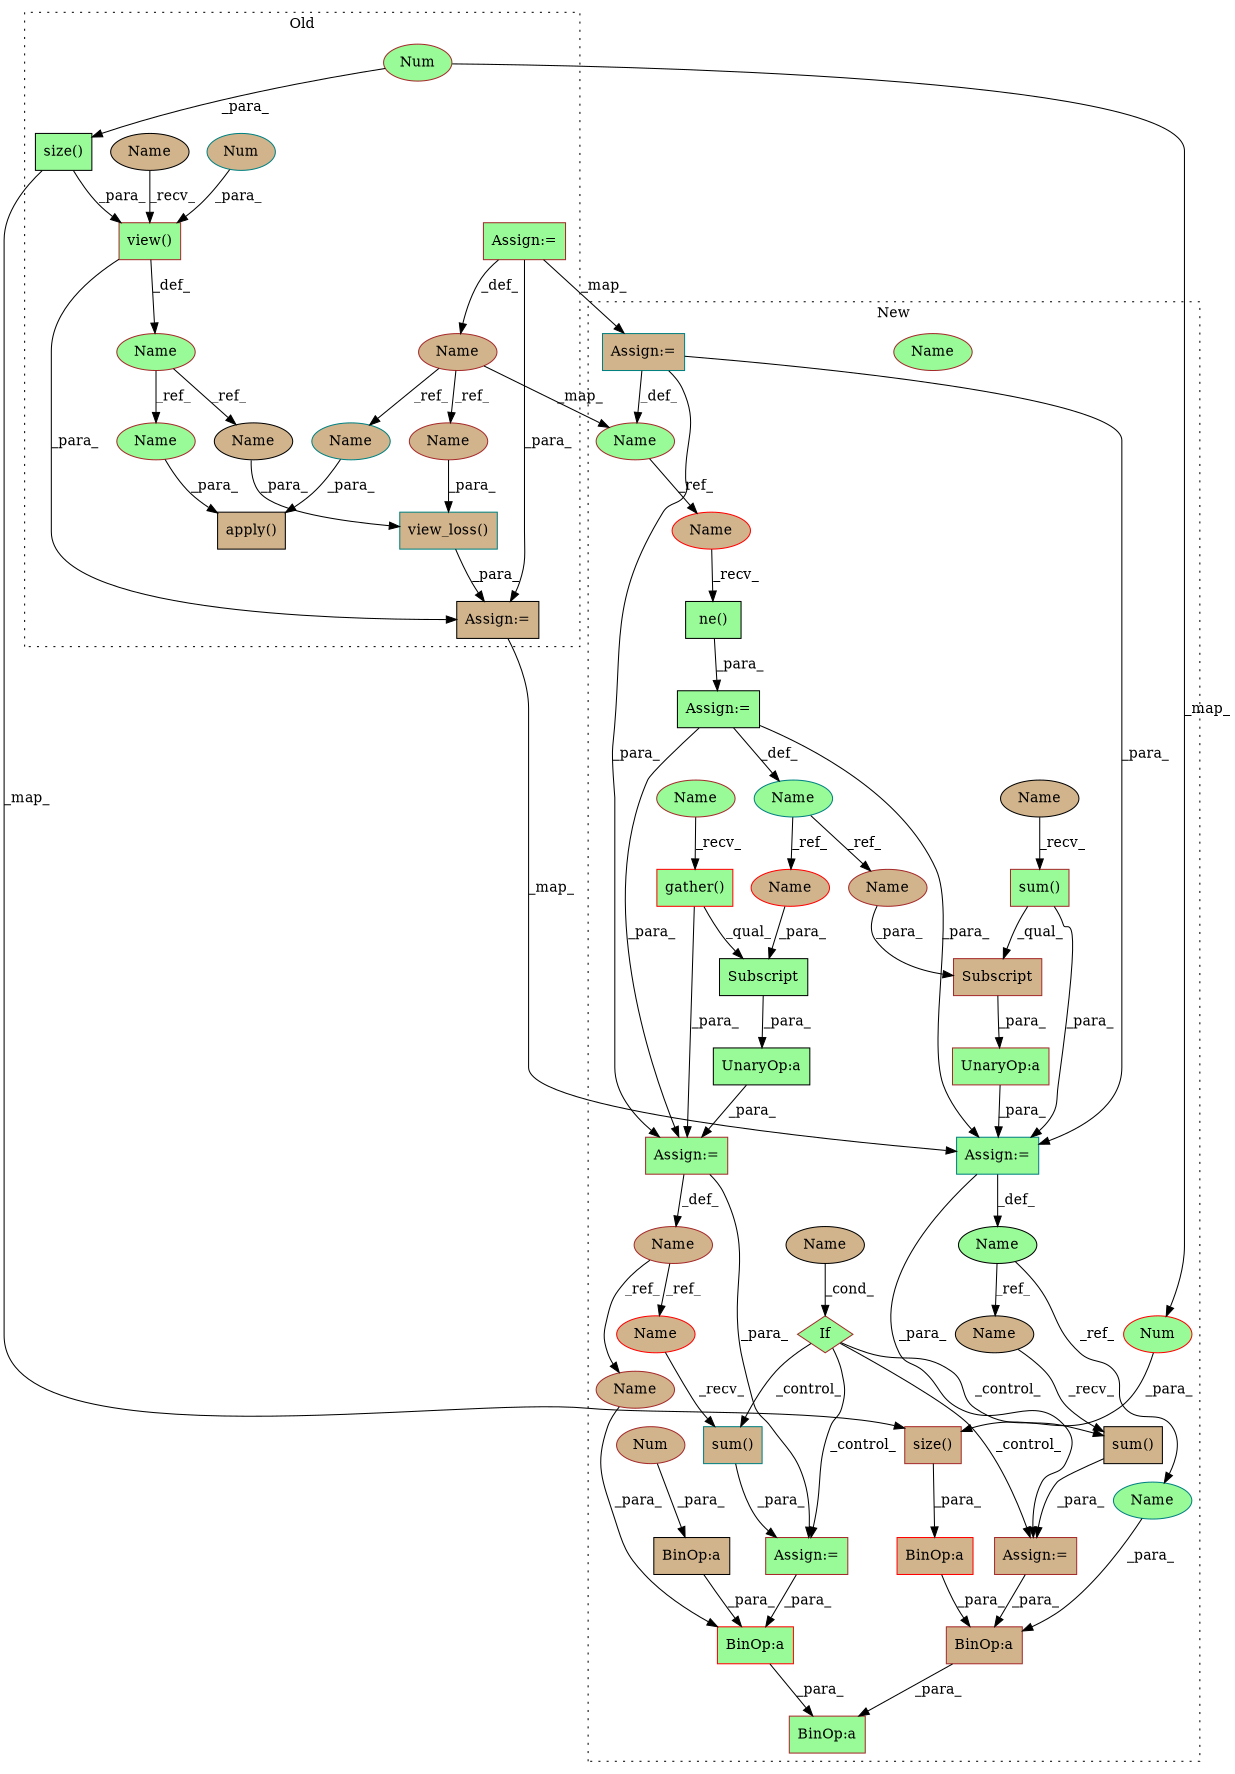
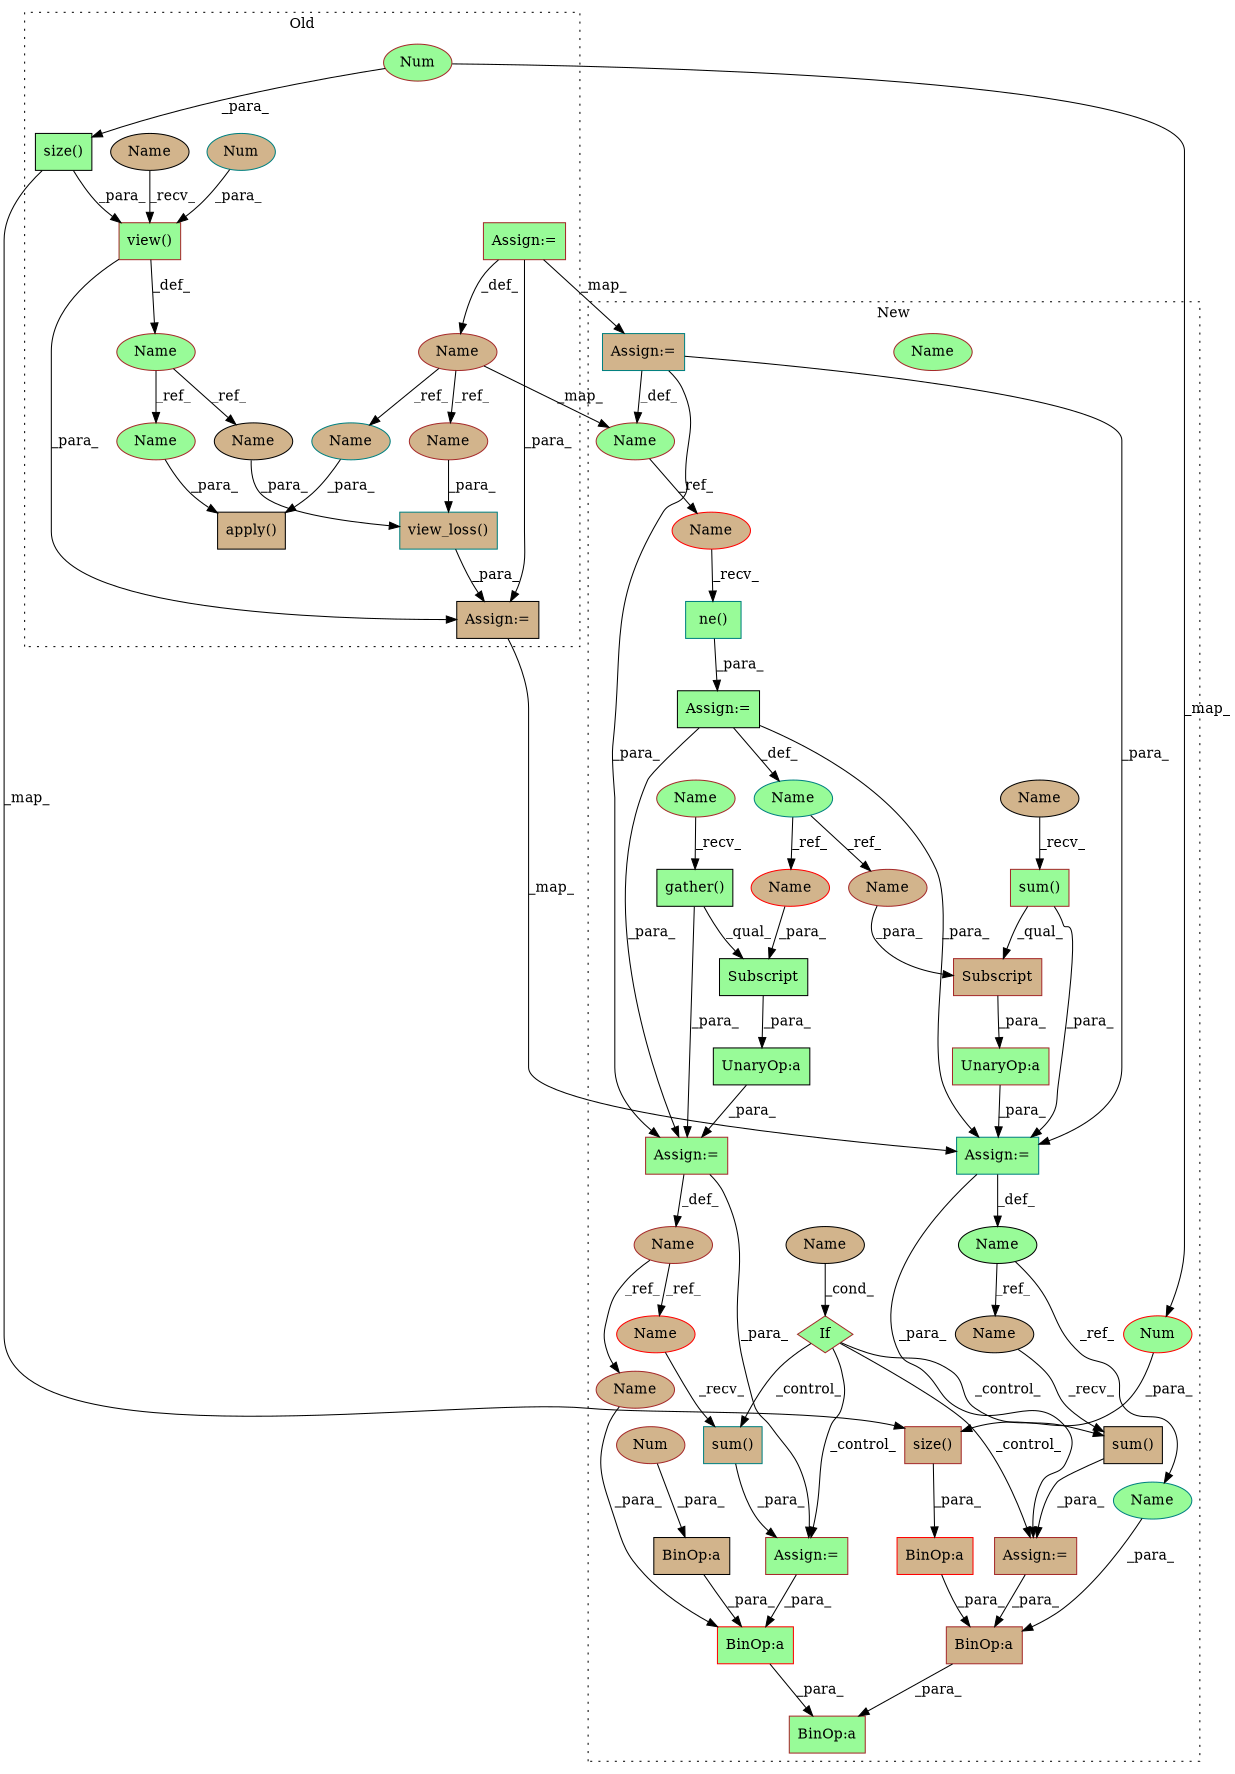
  digraph {
    node [a=87 color=brown fillcolor=tan l=6 s=1733 shape=box style=filled]
    n1 [a=75 color=teal l="11,67" label="view_loss()" s="2994,3019"]
    n2 [a=75 fillcolor=palegreen l="12,1" label="view()" s="2799,2830"]
    n3 [a=75 color=black fillcolor=palegreen l="12,1" label="size()" s="2815,2829"]
    n4 [fillcolor=palegreen label=Name s=2790 shape=ellipse]
    n5 [a=75 color=black l="27,1" label="apply()" s="2890,2973"]
    n6 [a=76 fillcolor=palegreen l=2 label=Num s=2827 shape=ellipse]
    n7 [label=Name s=2840 shape=ellipse]
    n8 [a=76 color=teal l=2 label=Num s=2811 shape=ellipse]
    n9 [a=68 fillcolor=palegreen l=3 label="Assign:=" s=2846]
    n10 [a=68 color=black l=3 label="Assign:=" s=2991]
    n11 [fillcolor=palegreen label=Name s=2917 shape=ellipse]
    n12 [color=black label=Name s=3005 shape=ellipse]
    n13 [color=black label=Name s=2799 shape=ellipse]
    n14 [label=Name s=3013 shape=ellipse]
    n15 [color=teal label=Name s=2925 shape=ellipse]
    n16 [a=96 fillcolor=palegreen l=3 label=If s=1658 shape=diamond]
    n17 [a=75 color=black l=17 label="sum()"]
    n18 [a=61 fillcolor=palegreen l=47 label="UnaryOp:a" s=1602]
    n19 [a=68 l=3 label="Assign:=" s=1730]
    n20 [a=68 color=black fillcolor=palegreen l=3 label="Assign:=" s=1479]
    n21 [a=82 color=red fillcolor=palegreen l=3 label="BinOp:a" s=1824]
    n22 [a=82 fillcolor=palegreen l=28 label="BinOp:a" s=1810]
    n23 [a=82 color=black l=3 label="BinOp:a" s=1812]
    n24 [a=82 l=3 label="BinOp:a" s=1843]
    n25 [a=61 color=black fillcolor=palegreen l=50 label="UnaryOp:a" s=1529]
    n26 [a=82 color=red l=3 label="BinOp:a" s=1775]
    n27 [a=63 color=black fillcolor=palegreen l="49,0" label=Subscript s="1530,0"]
    n28 [l=8 label=Name s=1518 shape=ellipse]
    n29 [a=75 color=teal l=14 label="sum()" s=1692]
    n30 [color=teal fillcolor=palegreen l=12 label=Name s=1467 shape=ellipse]
    n31 [a=63 l="46,0" label=Subscript s="1603,0"]
    n32 [a=75 l="12,1" label="size()" s="1778,1792"]
    n33 [fillcolor=palegreen label=Name s=1661 shape=ellipse]
    n34 [a=75 fillcolor=palegreen l=32 label="sum()" s=1603]
    n35 [color=black fillcolor=palegreen l=11 label=Name s=1588 shape=ellipse]
    n36 [a=76 color=red fillcolor=palegreen l=2 label=Num s=1790 shape=ellipse]
-   n37 [a=75 color=black fillcolor=palegreen l="10,1" label="ne()" s="1482,1508"]
+   n37 [a=75 color=teal fillcolor=palegreen l="10,1" label="ne()" s="1482,1508"]
    n38 [fillcolor=palegreen label=Name s=1419 shape=ellipse]
    n39 [a=76 l=2 label=Num s=1810 shape=ellipse]
-   n40 [a=75 color=red fillcolor=palegreen l=35 label="gather()" s=1530]
+   n40 [a=75 color=black fillcolor=palegreen l=35 label="gather()" s=1530]
    n41 [a=68 fillcolor=palegreen l=3 label="Assign:=" s=1689]
    n42 [a=68 fillcolor=palegreen l=3 label="Assign:=" s=1526]
    n43 [a=68 color=teal l=3 label="Assign:=" s=1425]
    n44 [a=68 color=teal fillcolor=palegreen l=3 label="Assign:=" s=1599]
    n45 [color=black label=Name s=1603 shape=ellipse]
    n46 [fillcolor=palegreen label=Name s=1530 shape=ellipse]
    n47 [color=black l=11 label=Name shape=ellipse]
    n48 [color=teal fillcolor=palegreen l=11 label=Name s=1846 shape=ellipse]
    n49 [color=red l=8 label=Name s=1692 shape=ellipse]
    n50 [l=8 label=Name s=1827 shape=ellipse]
    n51 [color=red label=Name s=1482 shape=ellipse]
    n52 [color=red l=12 label=Name s=1566 shape=ellipse]
    n53 [l=12 label=Name s=1636 shape=ellipse]
    n54 [color=black label=Name s=1661 shape=ellipse]
    subgraph cluster_1 {
      label=Old
      style=dotted
      n1
      n2
      n3
      n4
      n5
      n6
      n7
      n8
      n9
      n10
      n11
      n12
      n13
      n14
      n15
    }
    subgraph cluster_2 {
      label=New
      style=dotted
      n16
      n17
      n18
      n19
      n20
      n21
      n22
      n23
      n24
      n25
      n26
      n27
      n28
      n29
      n30
      n31
      n32
      n33
      n34
      n35
      n36
      n37
      n38
      n39
      n40
      n41
      n42
      n43
      n44
      n45
      n46
      n47
      n48
      n49
      n50
      n51
      n52
      n53
      n54
    }
    n1 -> n10 [label=_para_]
    n2 -> n4 [label=_def_]
    n2 -> n10 [label=_para_]
    n3 -> n2 [label=_para_]
    n3 -> n32 [label=_map_]
    n4 -> n11 [label=_ref_]
    n4 -> n12 [label=_ref_]
    n6 -> n3 [label=_para_]
    n6 -> n36 [label=_map_]
    n7 -> n14 [label=_ref_]
    n7 -> n15 [label=_ref_]
    n7 -> n38 [label=_map_]
    n8 -> n2 [label=_para_]
    n9 -> n7 [label=_def_]
    n9 -> n10 [label=_para_]
    n9 -> n43 [label=_map_]
    n10 -> n44 [label=_map_]
    n11 -> n5 [label=_para_]
    n12 -> n1 [label=_para_]
    n13 -> n2 [label=_recv_]
    n14 -> n1 [label=_para_]
    n15 -> n5 [label=_para_]
    n16 -> n17 [label=_control_]
    n16 -> n19 [label=_control_]
    n16 -> n29 [label=_control_]
    n16 -> n41 [label=_control_]
    n17 -> n19 [label=_para_]
    n18 -> n44 [label=_para_]
    n19 -> n24 [label=_para_]
    n20 -> n30 [label=_def_]
    n20 -> n42 [label=_para_]
    n20 -> n44 [label=_para_]
    n21 -> n22 [label=_para_]
    n23 -> n21 [label=_para_]
    n24 -> n22 [label=_para_]
    n25 -> n42 [label=_para_]
    n26 -> n24 [label=_para_]
    n27 -> n25 [label=_para_]
    n28 -> n49 [label=_ref_]
    n28 -> n50 [label=_ref_]
    n29 -> n41 [label=_para_]
    n30 -> n52 [label=_ref_]
    n30 -> n53 [label=_ref_]
    n31 -> n18 [label=_para_]
    n32 -> n26 [label=_para_]
    n34 -> n31 [label=_qual_]
    n34 -> n44 [label=_para_]
    n35 -> n47 [label=_ref_]
    n35 -> n48 [label=_ref_]
    n36 -> n32 [label=_para_]
    n37 -> n20 [label=_para_]
    n38 -> n51 [label=_ref_]
    n39 -> n23 [label=_para_]
    n40 -> n27 [label=_qual_]
    n40 -> n42 [label=_para_]
    n41 -> n21 [label=_para_]
    n42 -> n28 [label=_def_]
    n42 -> n41 [label=_para_]
    n43 -> n38 [label=_def_]
    n43 -> n42 [label=_para_]
    n43 -> n44 [label=_para_]
    n44 -> n19 [label=_para_]
    n44 -> n35 [label=_def_]
    n45 -> n34 [label=_recv_]
    n46 -> n40 [label=_recv_]
    n47 -> n17 [label=_recv_]
    n48 -> n24 [label=_para_]
    n49 -> n29 [label=_recv_]
    n50 -> n21 [label=_para_]
    n51 -> n37 [label=_recv_]
    n52 -> n27 [label=_para_]
    n53 -> n31 [label=_para_]
    n54 -> n16 [label=_cond_]
  }
